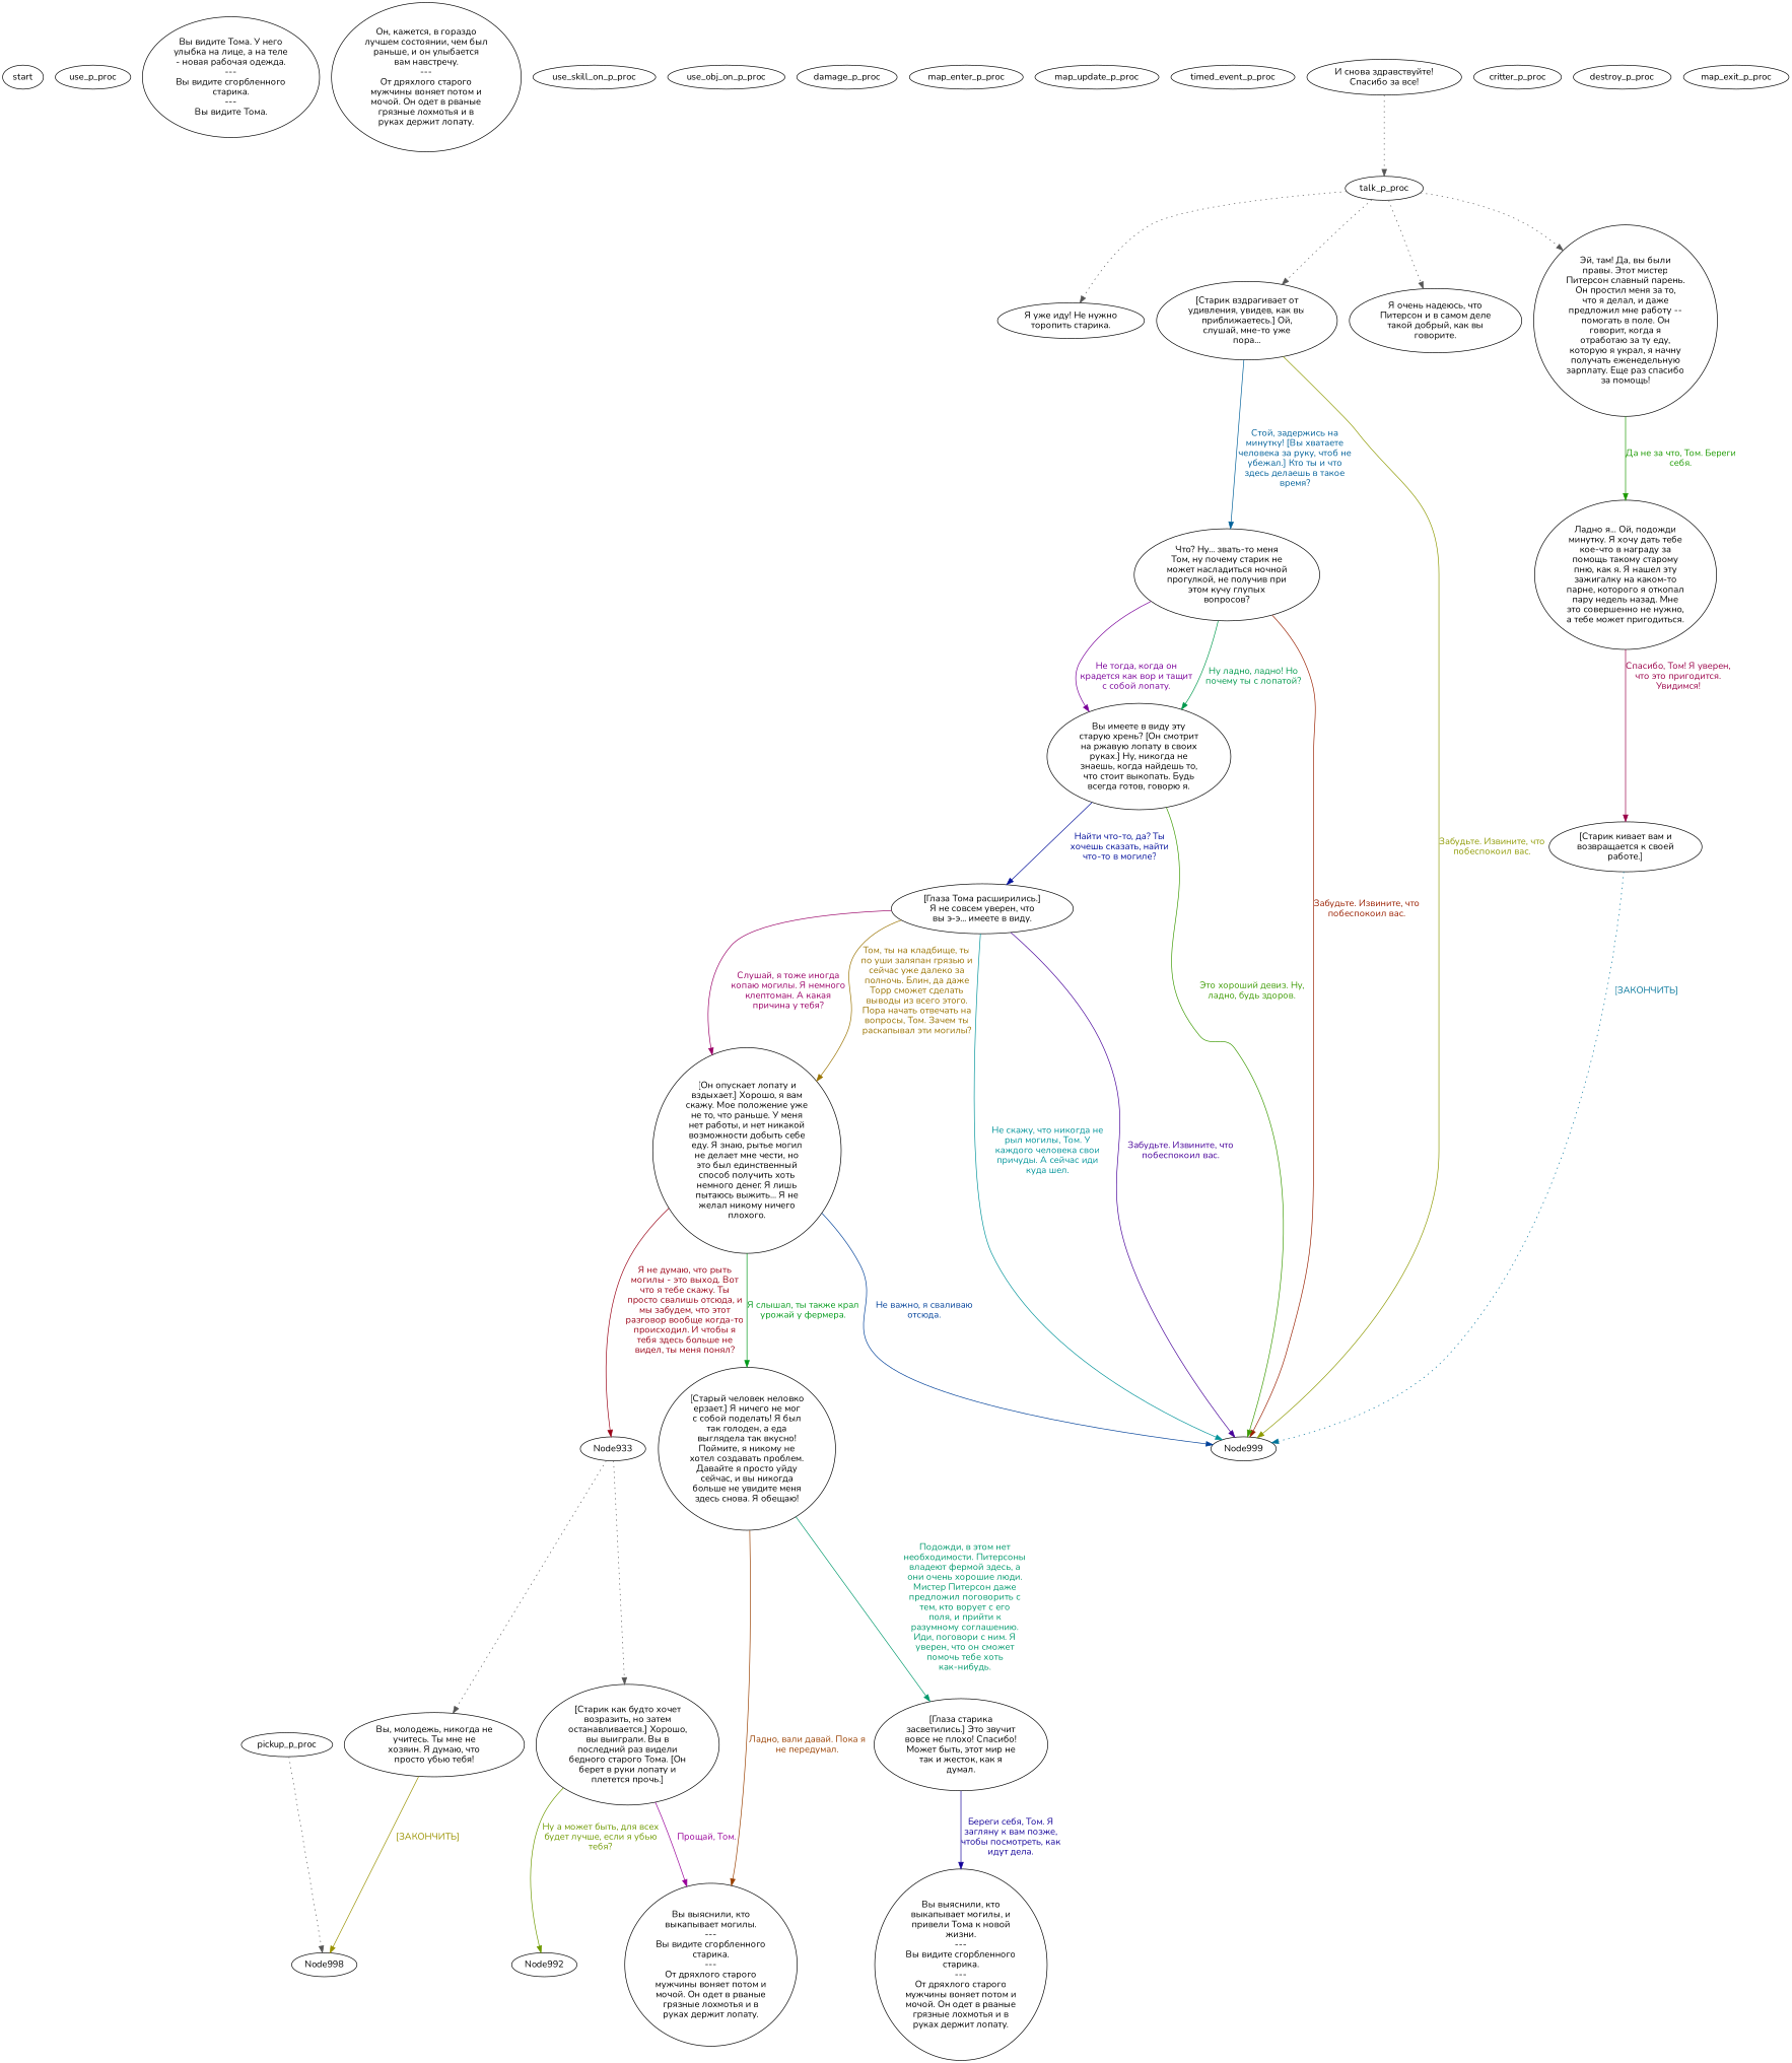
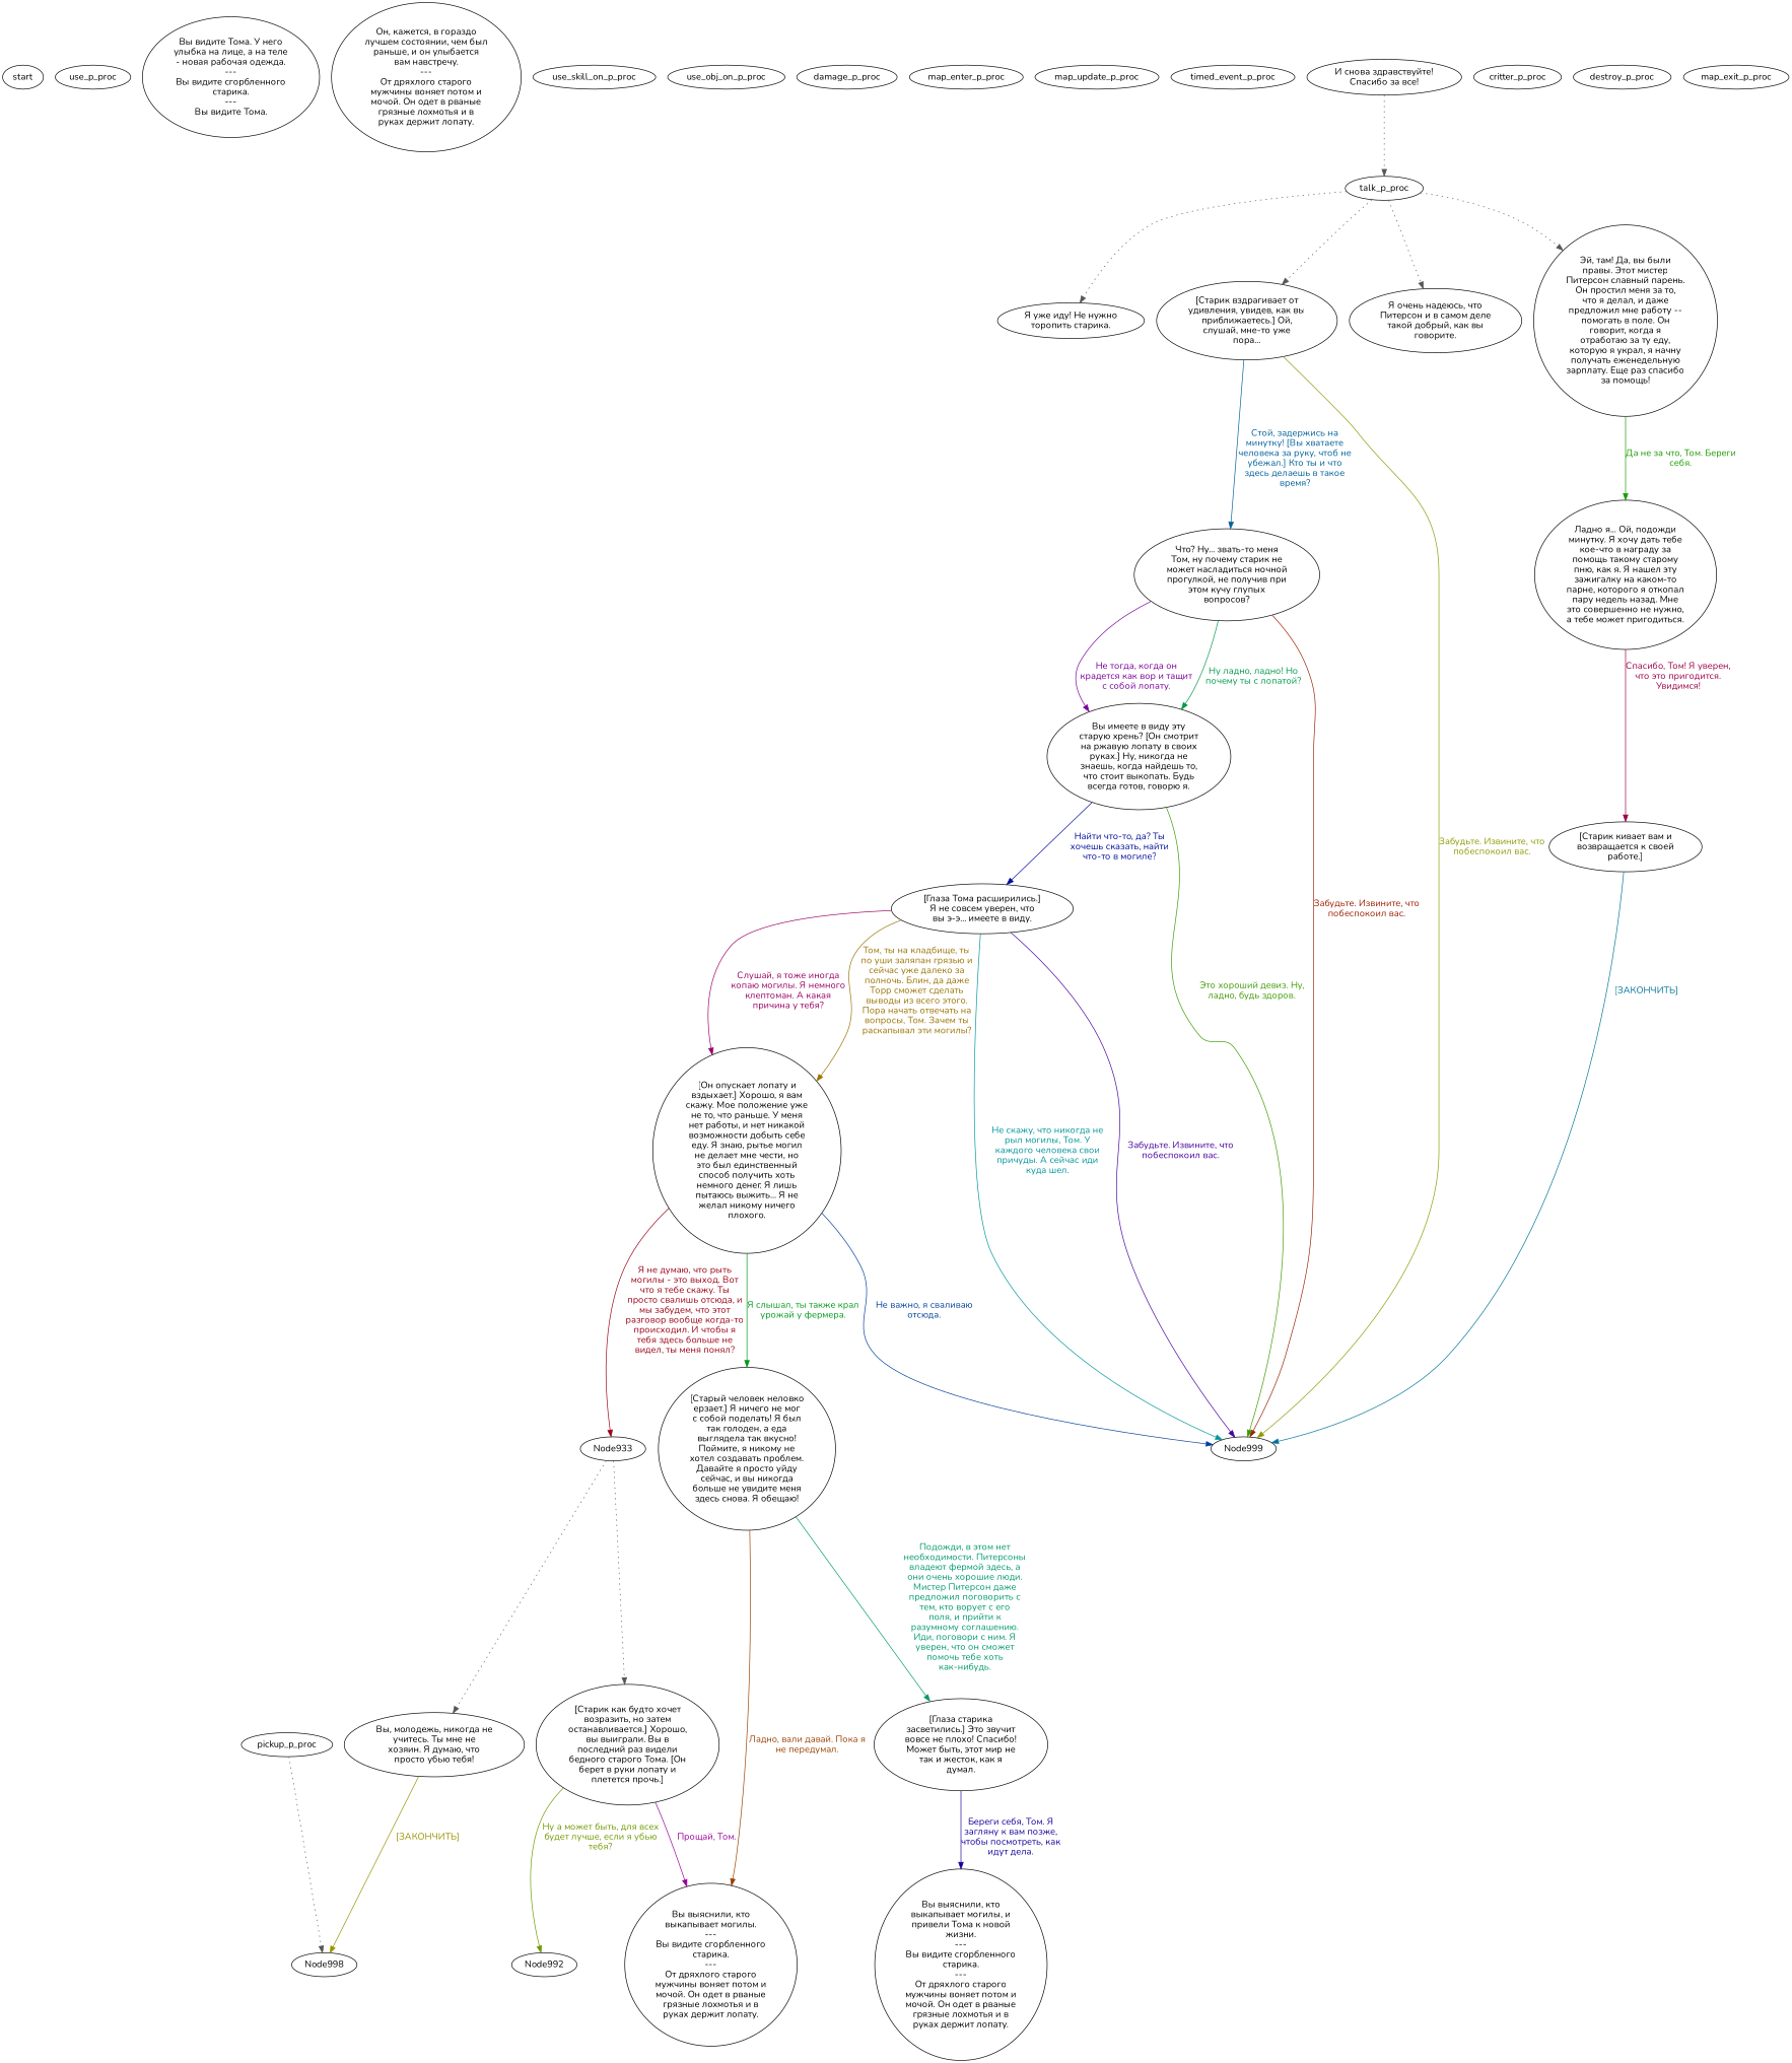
  digraph {
    fontname=Nunito
    node [color="#000000" fillcolor="#FFFFFF" fontname=Nunito style=filled]
    edge [color="#555555" fontname=Nunito]
    start
    use_p_proc
    n3 [label="Вы видите Тома. У него\nулыбка на лице, а на теле\n- новая рабочая одежда.\n---\nВы видите сгорбленного\nстарика.\n---\nВы видите Тома."]
    n4 [label="Он, кажется, в гораздо\nлучшем состоянии, чем был\nраньше, и он улыбается\nвам навстречу.\n---\nОт дряхлого старого\nмужчины воняет потом и\nмочой. Он одет в рваные\nгрязные лохмотья и в\nруках держит лопату."]
    use_skill_on_p_proc
    use_obj_on_p_proc
    damage_p_proc
    map_enter_p_proc
    map_update_p_proc
    timed_event_p_proc
    n11 [label="Я уже иду! Не нужно\nторопить старика."]
    talk_p_proc
    n13 [label="Эй, там! Да, вы были\nправы. Этот мистер\nПитерсон славный парень.\nОн простил меня за то,\nчто я делал, и даже\nпредложил мне работу --\nпомогать в поле. Он\nговорит, когда я\nотработаю за ту еду,\nкоторую я украл, я начну\nполучать еженедельную\nзарплату. Еще раз спасибо\nза помощь!"]
    n14 [label="Я очень надеюсь, что\nПитерсон и в самом деле\nтакой добрый, как вы\nговорите."]
    n15 [label="[Старик вздрагивает от\nудивления, увидев, как вы\nприближаетесь.] Ой,\nслушай, мне-то уже\nпора..."]
    n16 [label="И снова здравствуйте!\nСпасибо за все!"]
    n17 [label="Ладно я... Ой, подожди\nминутку. Я хочу дать тебе\nкое-что в награду за\nпомощь такому старому\nпню, как я. Я нашел эту\nзажигалку на каком-то\nпарне, которого я откопал\nпару недель назад. Мне\nэто совершенно не нужно,\nа тебе может пригодиться."]
    Node999
    n19 [label="Что? Ну... звать-то меня\nТом, ну почему старик не\nможет насладиться ночной\nпрогулкой, не получив при\nэтом кучу глупых\nвопросов?"]
    n20 [label="[Старик кивает вам и\nвозвращается к своей\nработе.]"]
    n21 [label="Вы имеете в виду эту\nстарую хрень? [Он смотрит\nна ржавую лопату в своих\nруках.] Ну, никогда не\nзнаешь, когда найдешь то,\nчто стоит выкопать. Будь\nвсегда готов, говорю я."]
    n22 [label="[Глаза Тома расширились.]\nЯ не совсем уверен, что\nвы э-э... имеете в виду."]
    n23 [label="[Он опускает лопату и\nвздыхает.] Хорошо, я вам\nскажу. Мое положение уже\nне то, что раньше. У меня\nнет работы, и нет никакой\nвозможности добыть себе\nеду. Я знаю, рытье могил\nне делает мне чести, но\nэто был единственный\nспособ получить хоть\nнемного денег. Я лишь\nпытаюсь выжить... Я не\nжелал никому ничего\nплохого."]
    n24 [label="[Старый человек неловко\nерзает.] Я ничего не мог\nс собой поделать! Я был\nтак голоден, а еда\nвыглядела так вкусно!\nПоймите, я никому не\nхотел создавать проблем.\nДавайте я просто уйду\nсейчас, и вы никогда\nбольше не увидите меня\nздесь снова. Я обещаю!"]
    n25 [label=Node933]
    n26 [label="Вы выяснили, кто\nвыкапывает могилы.\n---\nВы видите сгорбленного\nстарика.\n---\nОт дряхлого старого\nмужчины воняет потом и\nмочой. Он одет в рваные\nгрязные лохмотья и в\nруках держит лопату."]
    n27 [label="[Глаза старика\nзасветились.] Это звучит\nвовсе не плохо! Спасибо!\nМожет быть, этот мир не\nтак и жесток, как я\nдумал."]
    n28 [label="[Старик как будто хочет\nвозразить, но затем\nостанавливается.] Хорошо,\nвы выиграли. Вы в\nпоследний раз видели\nбедного старого Тома. [Он\nберет в руки лопату и\nплетется прочь.]"]
    n29 [label="Вы, молодежь, никогда не\nучитесь. Ты мне не\nхозяин. Я думаю, что\nпросто убью тебя!"]
    n30 [label="Вы выяснили, кто\nвыкапывает могилы, и\nпривели Тома к новой\nжизни.\n---\nВы видите сгорбленного\nстарика.\n---\nОт дряхлого старого\nмужчины воняет потом и\nмочой. Он одет в рваные\nгрязные лохмотья и в\nруках держит лопату."]
    Node992
    Node998
    pickup_p_proc
    critter_p_proc
    destroy_p_proc
    map_exit_p_proc
    talk_p_proc -> n11 [style=dotted]
    talk_p_proc -> n13 [style=dotted]
    talk_p_proc -> n14 [style=dotted]
    talk_p_proc -> n15 [style=dotted]
    n13 -> n17 [color="#1A9900" fontcolor="#1A9900" label="Да не за что, Том. Береги\nсебя."]
    n15 -> Node999 [color="#8D9900" fontcolor="#8D9900" label="Забудьте. Извините, что\nпобеспокоил вас."]
    n15 -> n19 [color="#006099" fontcolor="#006099" label="Стой, задержись на\nминутку! [Вы хватаете\nчеловека за руку, чтоб не\nубежал.] Кто ты и что\nздесь делаешь в такое\nвремя?"]
    n16 -> talk_p_proc [style=dotted]
    n17 -> n20 [color="#990047" fontcolor="#990047" label="Спасибо, Том! Я уверен,\nчто это пригодится.\nУвидимся!"]
    n19 -> Node999 [color="#991F00" fontcolor="#991F00" label="Забудьте. Извините, что\nпобеспокоил вас."]
    n19 -> n21 [color="#790099" fontcolor="#790099" label="Не тогда, когда он\nкрадется как вор и тащит\nс собой лопату."]
    n19 -> n21 [color="#00994C" fontcolor="#00994C" label="Ну ладно, ладно! Но\nпочему ты с лопатой?"]
-   n20 -> Node999 [color="#007399" fontcolor="#007399" label="[ЗАКОНЧИТЬ]" style=dotted]
+   n20 -> Node999 [color="#007399" fontcolor="#007399" label="[ЗАКОНЧИТЬ]"]
    n21 -> Node999 [color="#3A9900" fontcolor="#3A9900" label="Это хороший девиз. Ну,\nладно, будь здоров."]
    n21 -> n22 [color="#000D99" fontcolor="#000D99" label="Найти что-то, да? Ты\nхочешь сказать, найти\nчто-то в могиле?"]
    n22 -> Node999 [color="#009399" fontcolor="#009399" label="Не скажу, что никогда не\nрыл могилы, Том. У\nкаждого человека свои\nпричуды. А сейчас иди\nкуда шел."]
    n22 -> Node999 [color="#460099" fontcolor="#460099" label="Забудьте. Извините, что\nпобеспокоил вас."]
    n22 -> n23 [color="#990066" fontcolor="#990066" label="Слушай, я тоже иногда\nкопаю могилы. Я немного\nклептоман. А какая\nпричина у тебя?"]
    n22 -> n23 [color="#997200" fontcolor="#997200" label="Том, ты на кладбище, ты\nпо уши заляпан грязью и\nсейчас уже далеко за\nполночь. Блин, да даже\nТорр сможет сделать\nвыводы из всего этого.\nПора начать отвечать на\nвопросы, Том. Зачем ты\nраскапывал эти могилы?"]
    n23 -> Node999 [color="#004099" fontcolor="#004099" label="Не важно, я сваливаю\nотсюда."]
    n23 -> n24 [color="#009919" fontcolor="#009919" label="Я слышал, ты также крал\nурожай у фермера."]
    n23 -> n25 [color="#990014" fontcolor="#990014" label="Я не думаю, что рыть\nмогилы - это выход. Вот\nчто я тебе скажу. Ты\nпросто свалишь отсюда, и\nмы забудем, что этот\nразговор вообще когда-то\nпроисходил. И чтобы я\nтебя здесь больше не\nвидел, ты меня понял?"]
    n24 -> n26 [color="#993F00" fontcolor="#993F00" label="Ладно, вали давай. Пока я\nне передумал."]
    n24 -> n27 [color="#00996C" fontcolor="#00996C" label="Подожди, в этом нет\nнеобходимости. Питерсоны\nвладеют фермой здесь, а\nони очень хорошие люди.\nМистер Питерсон даже\nпредложил поговорить с\nтем, кто ворует с его\nполя, и прийти к\nразумному соглашению.\nИди, поговори с ним. Я\nуверен, что он сможет\nпомочь тебе хоть\nкак-нибудь."]
    n25 -> n28 [style=dotted]
    n25 -> n29 [style=dotted]
    n27 -> n30 [color="#120099" fontcolor="#120099" label="Береги себя, Том. Я\nзагляну к вам позже,\nчтобы посмотреть, как\nидут дела."]
    n28 -> n26 [color="#980099" fontcolor="#980099" label="Прощай, Том."]
    n28 -> Node992 [color="#6D9900" fontcolor="#6D9900" label="Ну а может быть, для всех\nбудет лучше, если я убью\nтебя?"]
    n29 -> Node998 [color="#999200" fontcolor="#999200" label="[ЗАКОНЧИТЬ]"]
    pickup_p_proc -> Node998 [style=dotted]
  }
